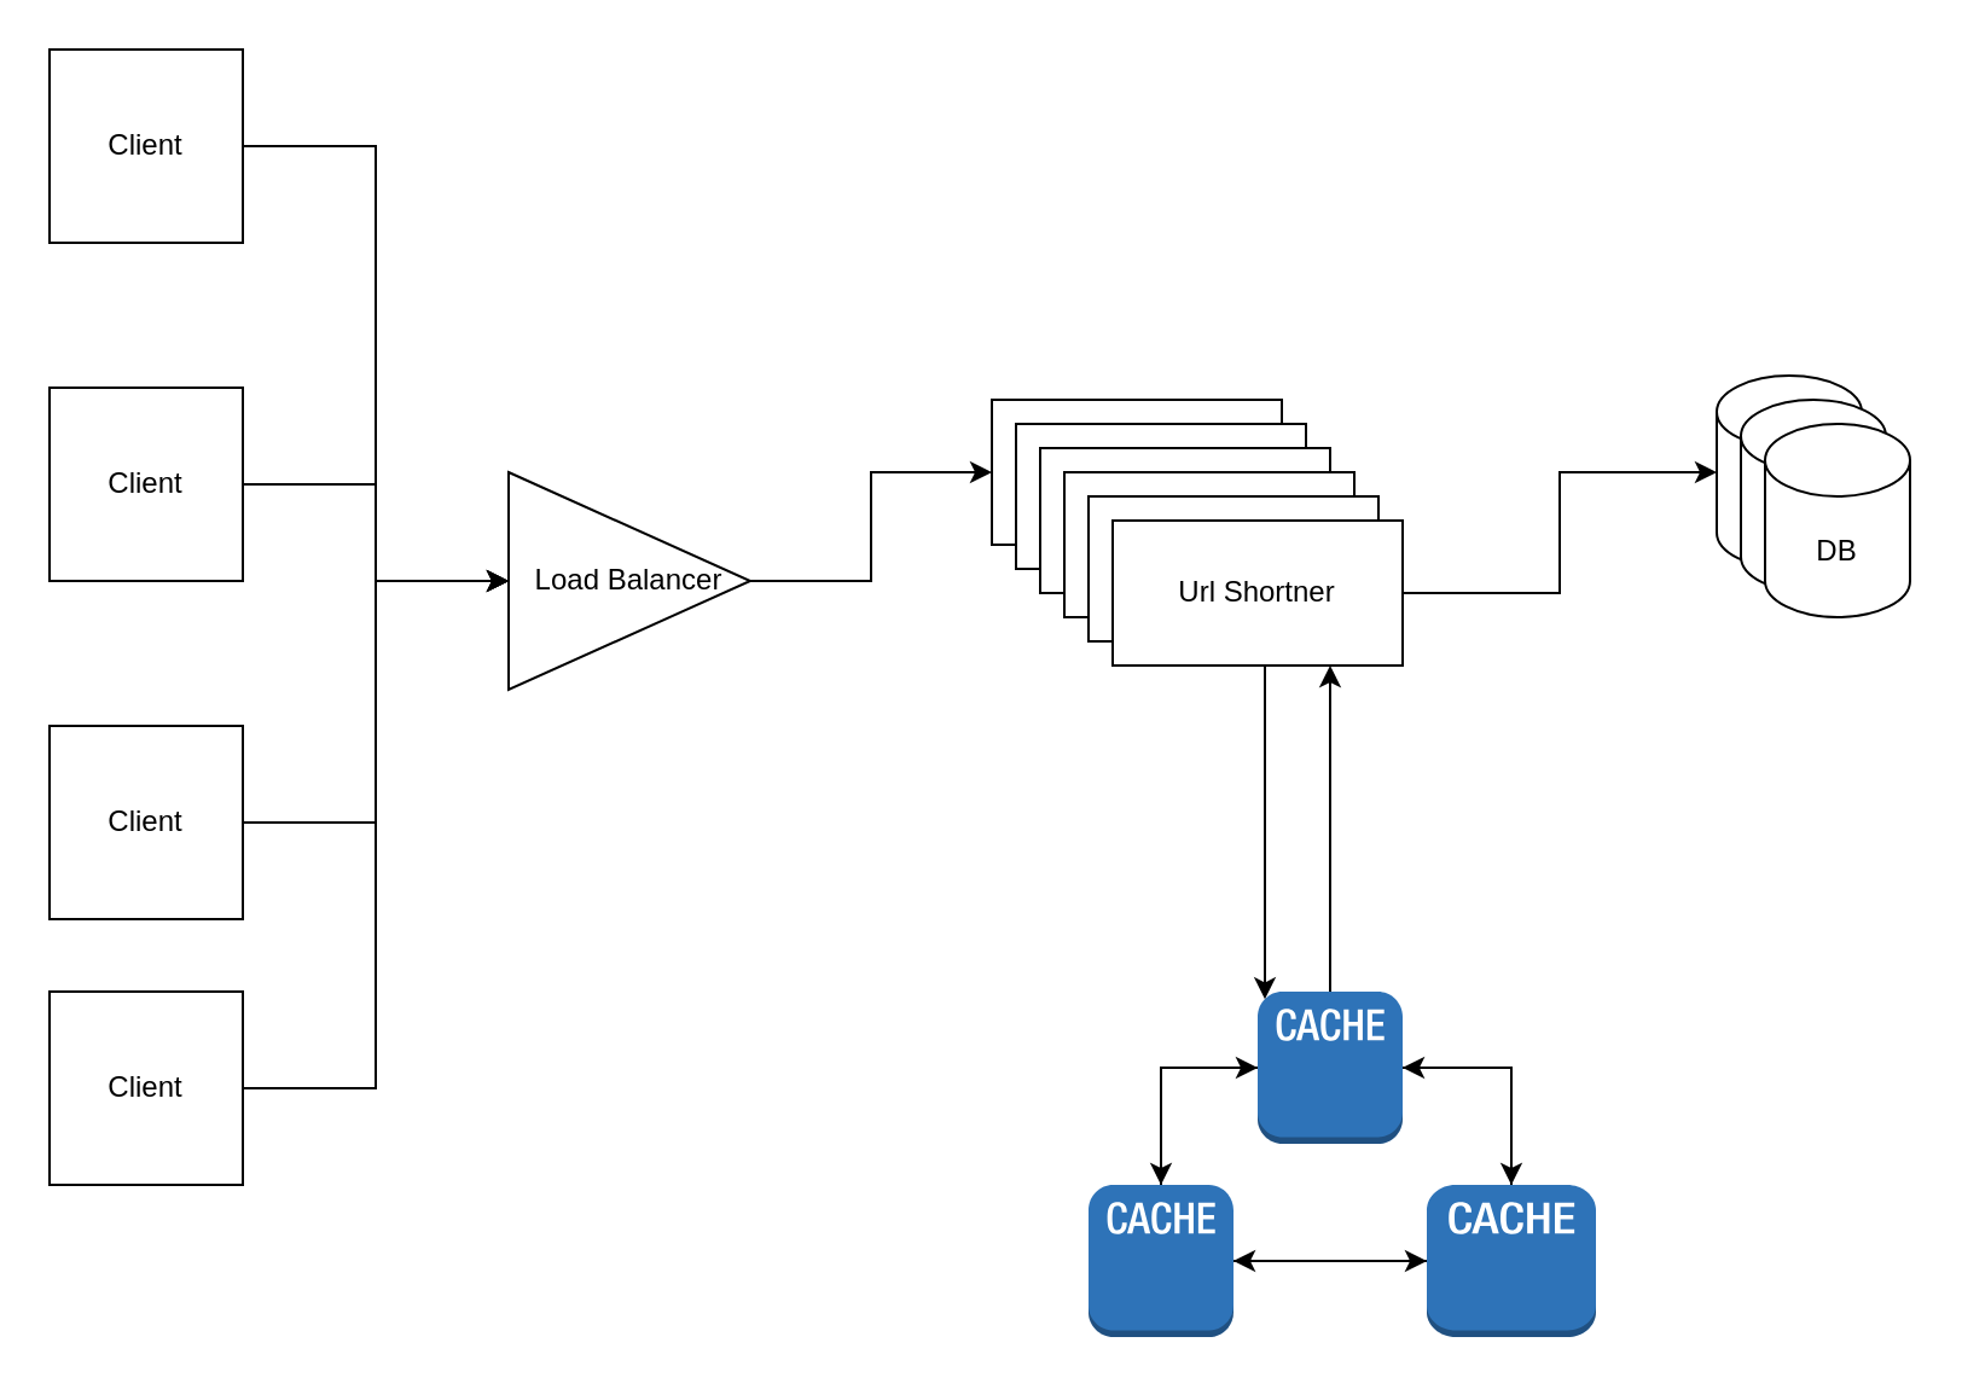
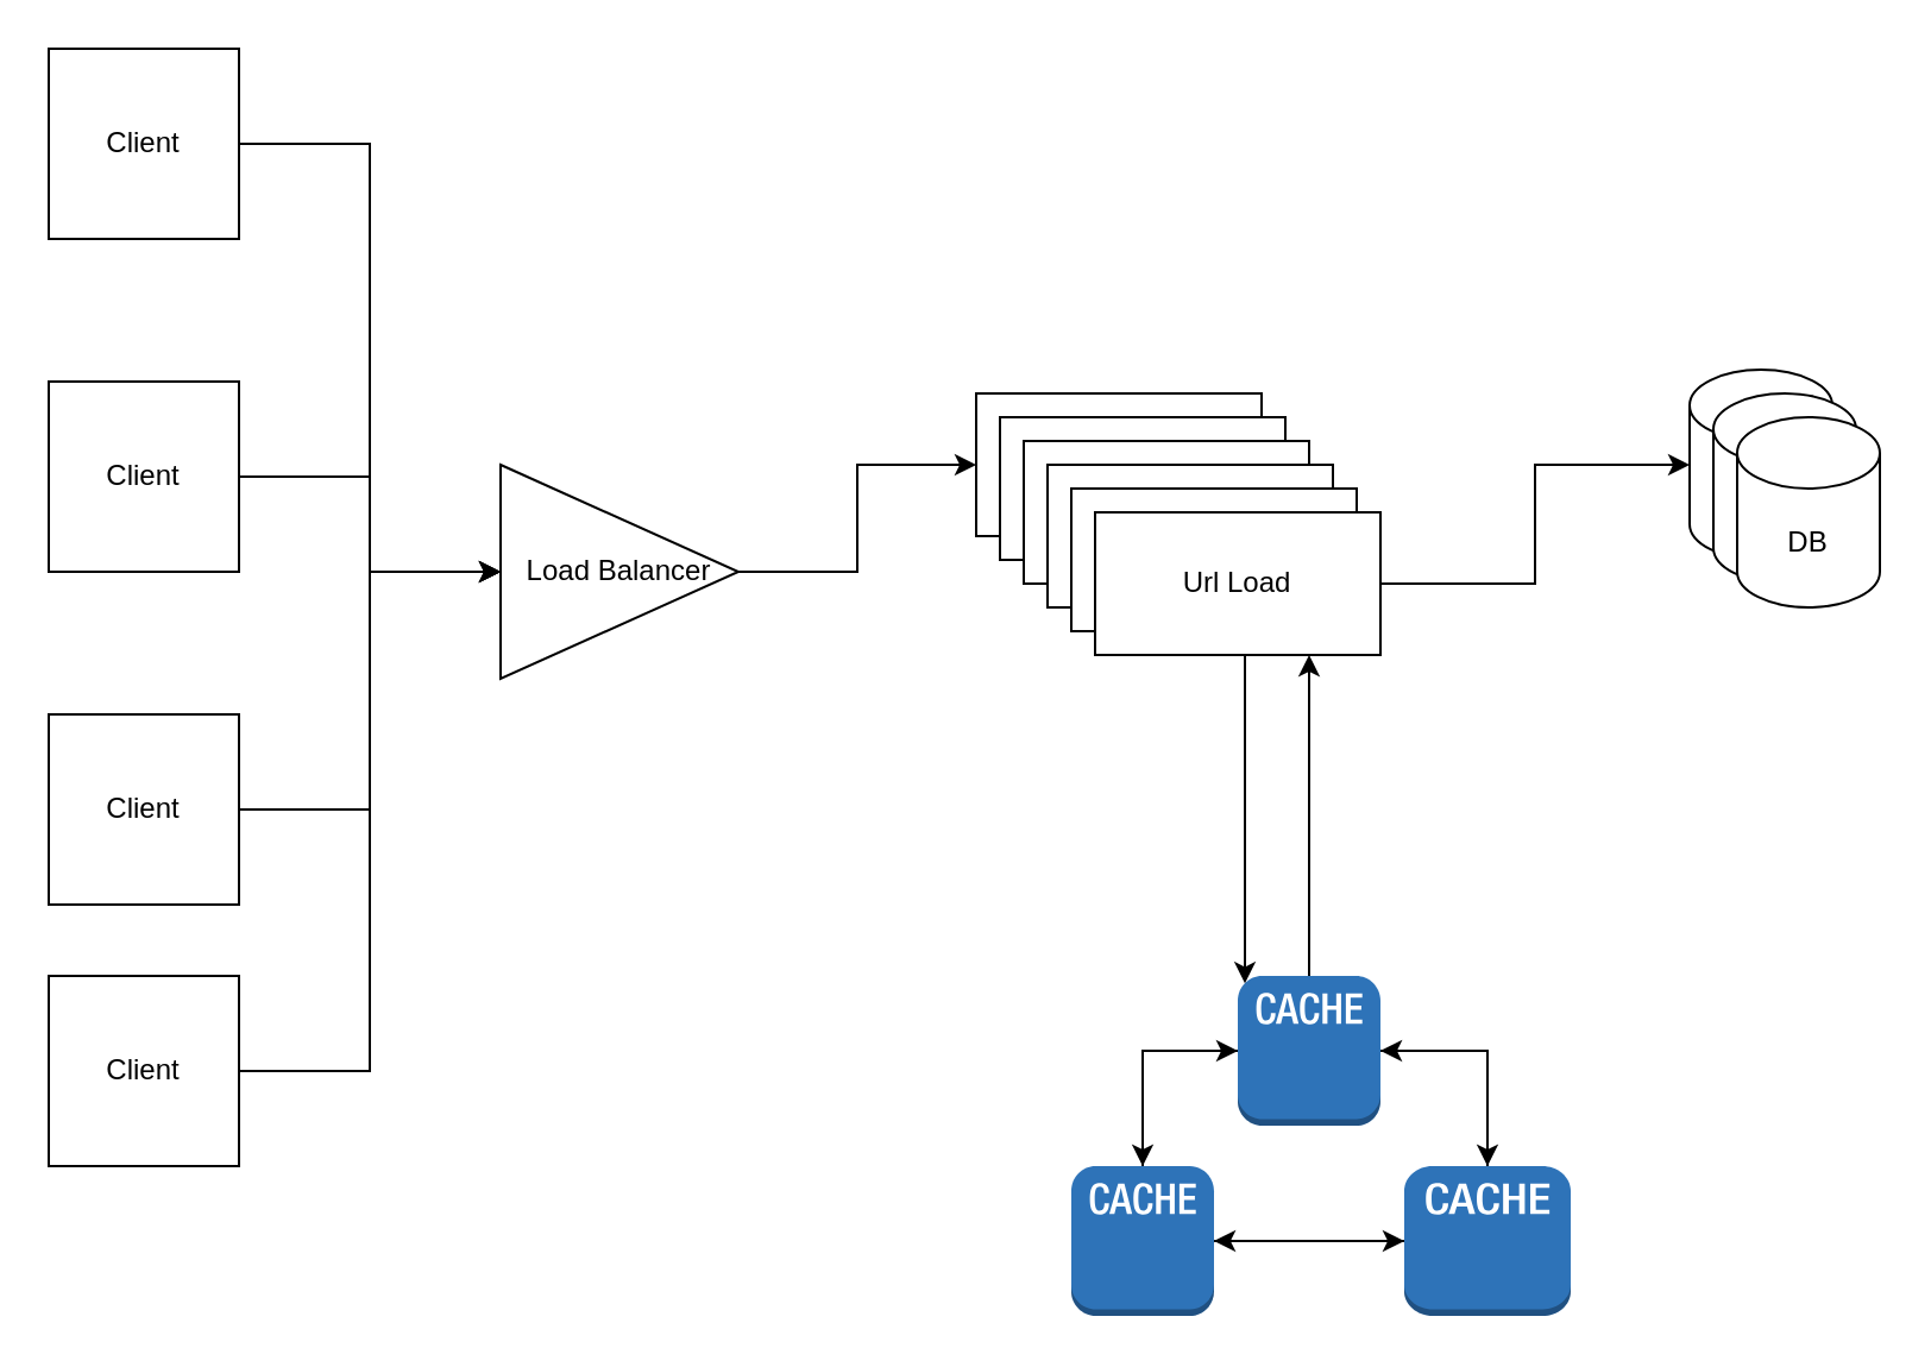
  <mxCell id="0" />
  <mxCell id="1" parent="0" />
  <mxCell id="2" style="edgeStyle=orthogonalEdgeStyle;rounded=0;orthogonalLoop=1;jettySize=auto;html=1;" edge="1" parent="1" source="3" target="12"><mxGeometry relative="1" as="geometry" /></mxCell>
  <mxCell id="3" value="Load Balancer" style="triangle;whiteSpace=wrap;html=1;" vertex="1" parent="1"><mxGeometry x="210" y="195" width="100" height="90" as="geometry" /></mxCell>
  <mxCell id="4" style="edgeStyle=orthogonalEdgeStyle;rounded=0;orthogonalLoop=1;jettySize=auto;html=1;entryX=0;entryY=0.5;entryDx=0;entryDy=0;" edge="1" parent="1" source="5" target="3"><mxGeometry relative="1" as="geometry" /></mxCell>
  <mxCell id="5" value="Client" style="whiteSpace=wrap;html=1;aspect=fixed;" vertex="1" parent="1"><mxGeometry x="20" y="20" width="80" height="80" as="geometry" /></mxCell>
  <mxCell id="6" style="edgeStyle=orthogonalEdgeStyle;rounded=0;orthogonalLoop=1;jettySize=auto;html=1;entryX=0;entryY=0.5;entryDx=0;entryDy=0;" edge="1" parent="1" source="7" target="3"><mxGeometry relative="1" as="geometry" /></mxCell>
  <mxCell id="7" value="Client" style="whiteSpace=wrap;html=1;aspect=fixed;" vertex="1" parent="1"><mxGeometry x="20" y="410" width="80" height="80" as="geometry" /></mxCell>
  <mxCell id="8" style="edgeStyle=orthogonalEdgeStyle;rounded=0;orthogonalLoop=1;jettySize=auto;html=1;entryX=0;entryY=0.5;entryDx=0;entryDy=0;" edge="1" parent="1" source="9" target="3"><mxGeometry relative="1" as="geometry" /></mxCell>
  <mxCell id="9" value="Client" style="whiteSpace=wrap;html=1;aspect=fixed;" vertex="1" parent="1"><mxGeometry x="20" y="300" width="80" height="80" as="geometry" /></mxCell>
  <mxCell id="10" style="edgeStyle=orthogonalEdgeStyle;rounded=0;orthogonalLoop=1;jettySize=auto;html=1;" edge="1" parent="1" source="11" target="3"><mxGeometry relative="1" as="geometry" /></mxCell>
  <mxCell id="11" value="Client" style="whiteSpace=wrap;html=1;aspect=fixed;" vertex="1" parent="1"><mxGeometry x="20" y="160" width="80" height="80" as="geometry" /></mxCell>
  <mxCell id="12" value="" style="rounded=0;whiteSpace=wrap;html=1;" vertex="1" parent="1"><mxGeometry x="410" y="165" width="120" height="60" as="geometry" /></mxCell>
  <mxCell id="13" value="" style="rounded=0;whiteSpace=wrap;html=1;" vertex="1" parent="1"><mxGeometry x="420" y="175" width="120" height="60" as="geometry" /></mxCell>
  <mxCell id="14" value="" style="rounded=0;whiteSpace=wrap;html=1;" vertex="1" parent="1"><mxGeometry x="430" y="185" width="120" height="60" as="geometry" /></mxCell>
  <mxCell id="15" value="" style="rounded=0;whiteSpace=wrap;html=1;" vertex="1" parent="1"><mxGeometry x="440" y="195" width="120" height="60" as="geometry" /></mxCell>
  <mxCell id="16" value="" style="rounded=0;whiteSpace=wrap;html=1;" vertex="1" parent="1"><mxGeometry x="450" y="205" width="120" height="60" as="geometry" /></mxCell>
- <mxCell id="17" value="Url Shortner" style="rounded=0;whiteSpace=wrap;html=1;" vertex="1" parent="1"><mxGeometry x="460" y="215" width="120" height="60" as="geometry" /></mxCell>
+ <mxCell id="17" value="Url Load" style="rounded=0;whiteSpace=wrap;html=1;" vertex="1" parent="1"><mxGeometry x="460" y="215" width="120" height="60" as="geometry" /></mxCell>
  <mxCell id="18" value="" style="shape=cylinder3;whiteSpace=wrap;html=1;boundedLbl=1;backgroundOutline=1;size=15;" vertex="1" parent="1"><mxGeometry x="710" y="155" width="60" height="80" as="geometry" /></mxCell>
  <mxCell id="19" style="edgeStyle=orthogonalEdgeStyle;rounded=0;orthogonalLoop=1;jettySize=auto;html=1;entryX=0;entryY=0.5;entryDx=0;entryDy=0;entryPerimeter=0;" edge="1" parent="1" source="17" target="18"><mxGeometry relative="1" as="geometry" /></mxCell>
  <mxCell id="20" value="" style="shape=cylinder3;whiteSpace=wrap;html=1;boundedLbl=1;backgroundOutline=1;size=15;" vertex="1" parent="1"><mxGeometry x="720" y="165" width="60" height="80" as="geometry" /></mxCell>
  <mxCell id="21" value="DB" style="shape=cylinder3;whiteSpace=wrap;html=1;boundedLbl=1;backgroundOutline=1;size=15;" vertex="1" parent="1"><mxGeometry x="730" y="175" width="60" height="80" as="geometry" /></mxCell>
  <mxCell id="22" value="" style="edgeStyle=orthogonalEdgeStyle;rounded=0;orthogonalLoop=1;jettySize=auto;html=1;" edge="1" parent="1" source="23" target="25"><mxGeometry relative="1" as="geometry" /></mxCell>
  <mxCell id="23" value="" style="outlineConnect=0;dashed=0;verticalLabelPosition=bottom;verticalAlign=top;align=center;html=1;shape=mxgraph.aws3.cache_node;fillColor=#2E73B8;gradientColor=none;" vertex="1" parent="1"><mxGeometry x="450" y="490" width="60" height="63" as="geometry" /></mxCell>
  <mxCell id="24" style="edgeStyle=orthogonalEdgeStyle;rounded=0;orthogonalLoop=1;jettySize=auto;html=1;" edge="1" parent="1" source="25" target="23"><mxGeometry relative="1" as="geometry" /></mxCell>
  <mxCell id="25" value="" style="outlineConnect=0;dashed=0;verticalLabelPosition=bottom;verticalAlign=top;align=center;html=1;shape=mxgraph.aws3.cache_node;fillColor=#2E73B8;gradientColor=none;" vertex="1" parent="1"><mxGeometry x="590" y="490" width="70" height="63" as="geometry" /></mxCell>
  <mxCell id="26" style="edgeStyle=orthogonalEdgeStyle;rounded=0;orthogonalLoop=1;jettySize=auto;html=1;entryX=0.75;entryY=1;entryDx=0;entryDy=0;" edge="1" parent="1" source="29" target="17"><mxGeometry relative="1" as="geometry" /></mxCell>
  <mxCell id="27" style="edgeStyle=orthogonalEdgeStyle;rounded=0;orthogonalLoop=1;jettySize=auto;html=1;" edge="1" parent="1" source="29" target="23"><mxGeometry relative="1" as="geometry" /></mxCell>
  <mxCell id="28" style="edgeStyle=orthogonalEdgeStyle;rounded=0;orthogonalLoop=1;jettySize=auto;html=1;" edge="1" parent="1" source="29" target="25"><mxGeometry relative="1" as="geometry" /></mxCell>
  <mxCell id="29" value="" style="outlineConnect=0;dashed=0;verticalLabelPosition=bottom;verticalAlign=top;align=center;html=1;shape=mxgraph.aws3.cache_node;fillColor=#2E73B8;gradientColor=none;" vertex="1" parent="1"><mxGeometry x="520" y="410" width="60" height="63" as="geometry" /></mxCell>
  <mxCell id="30" style="edgeStyle=orthogonalEdgeStyle;rounded=0;orthogonalLoop=1;jettySize=auto;html=1;entryX=1;entryY=0.5;entryDx=0;entryDy=0;entryPerimeter=0;" edge="1" parent="1" source="25" target="29"><mxGeometry relative="1" as="geometry"><Array as="points"><mxPoint x="625" y="442" /></Array></mxGeometry></mxCell>
  <mxCell id="31" style="edgeStyle=orthogonalEdgeStyle;rounded=0;orthogonalLoop=1;jettySize=auto;html=1;entryX=0;entryY=0.5;entryDx=0;entryDy=0;entryPerimeter=0;" edge="1" parent="1" source="23" target="29"><mxGeometry relative="1" as="geometry"><Array as="points"><mxPoint x="480" y="442" /></Array></mxGeometry></mxCell>
  <mxCell id="32" style="edgeStyle=orthogonalEdgeStyle;rounded=0;orthogonalLoop=1;jettySize=auto;html=1;entryX=0.05;entryY=0.05;entryDx=0;entryDy=0;entryPerimeter=0;" edge="1" parent="1" source="17" target="29"><mxGeometry relative="1" as="geometry"><Array as="points"><mxPoint x="523" y="320" /><mxPoint x="523" y="320" /></Array></mxGeometry></mxCell>
